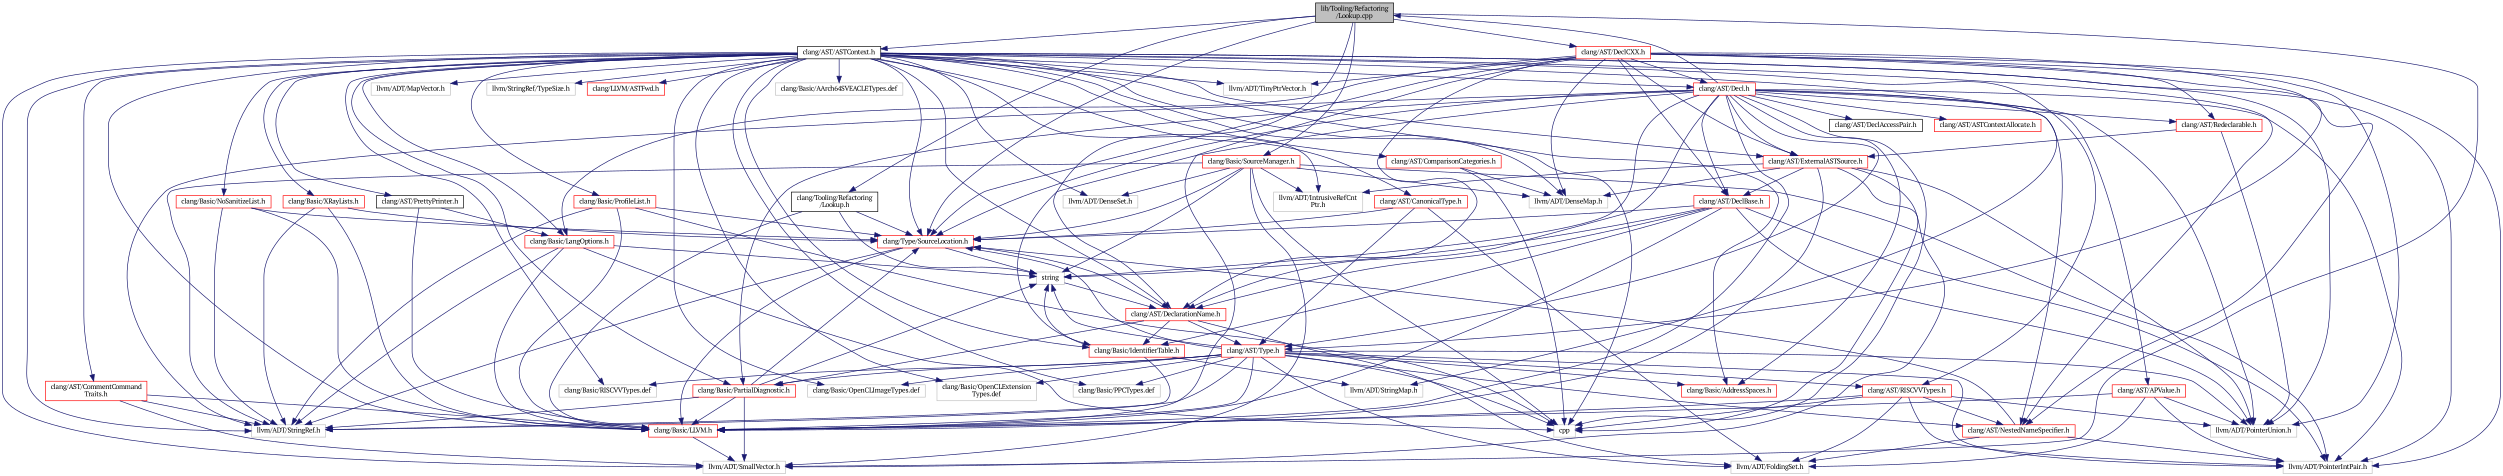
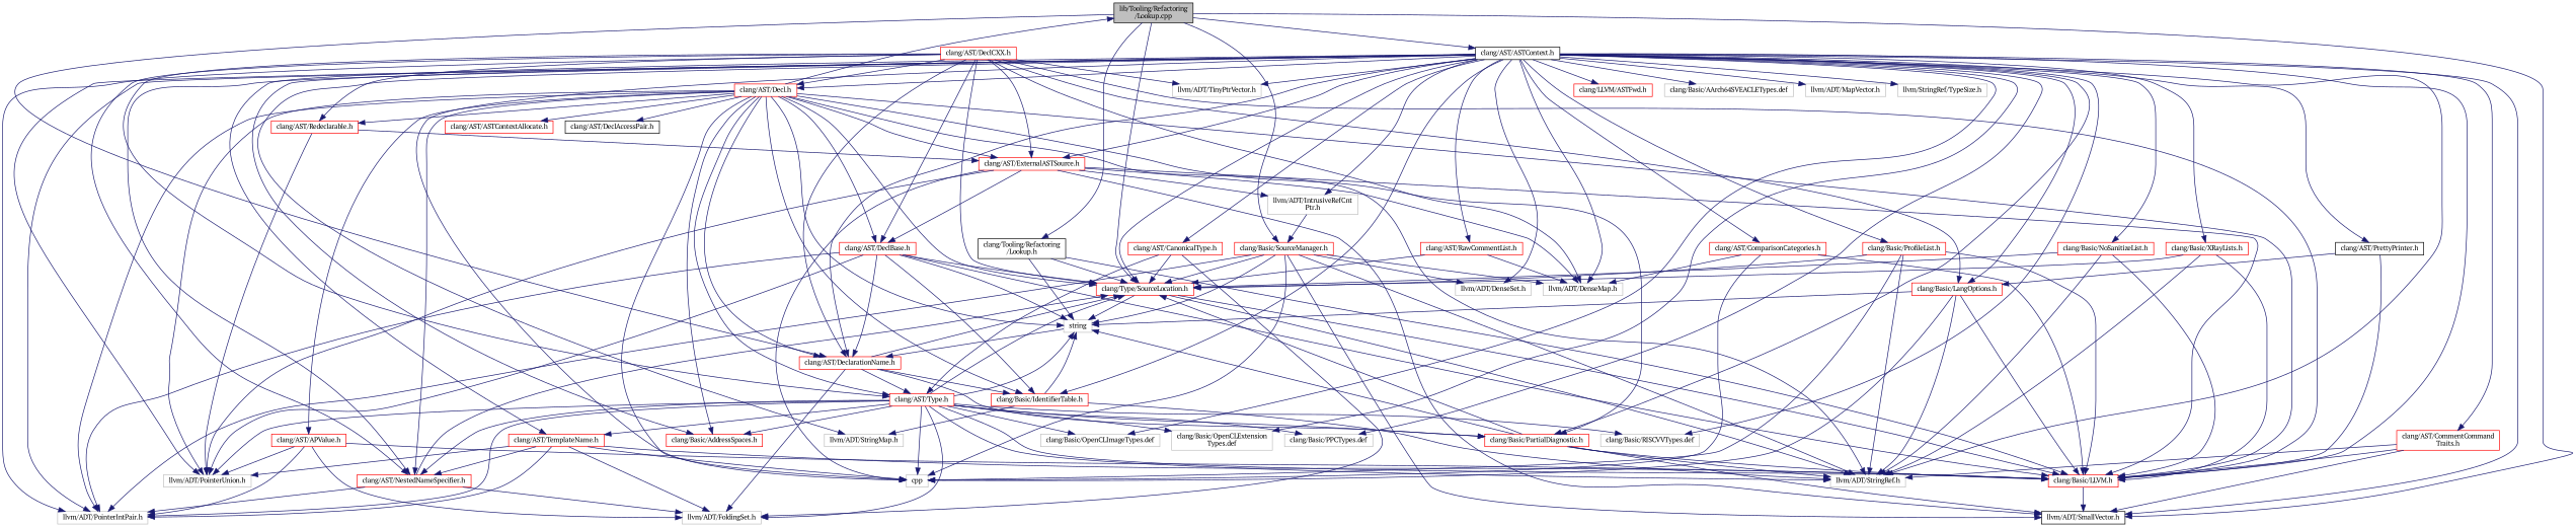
  digraph {
    fontname="PT Serif"
    node [color=red fontname="PT Serif" fontsize=10 shape=record]
    edge [color=midnightblue fontname="PT Serif" fontsize=10 labelfontname=Helvetica labelfontsize=10 style=solid]
    n1 [color=black fillcolor=grey75 fontcolor=black height=0.2 label="lib/Tooling/Refactoring\l/Lookup.cpp" style=filled width=0.4]
    n2 [color=black height=0.2 label="clang/Tooling/Refactoring\l/Lookup.h" width=0.4]
-   n3 [color=grey75 height=0.2 label="llvm/ADT/SmallVector.h" width=0.4]
+   n3 [color=black height=0.2 label="llvm/ADT/SmallVector.h" width=0.4]
    n4 [height=0.2 label="clang/Type/SourceLocation.h" width=0.4]
    n5 [color=black height=0.2 label="clang/AST/ASTContext.h" width=0.4]
    n6 [height=0.2 label="clang/AST/DeclarationName.h" width=0.4]
    n7 [height=0.2 label="clang/AST/DeclCXX.h" width=0.4]
    n8 [height=0.2 label="clang/Basic/SourceManager.h" width=0.4]
    n9 [height=0.2 label="clang/Basic/LLVM.h" width=0.4]
    n10 [color=grey75 height=0.2 label=string width=0.4]
    n11 [color=grey75 height=0.2 label="llvm/ADT/StringRef.h" width=0.4]
    n12 [height=0.2 label="clang/AST/Decl.h" width=0.4]
    n13 [height=0.2 label="clang/LLVM/ASTFwd.h" width=0.4]
    n14 [height=0.2 label="clang/AST/CanonicalType.h" width=0.4]
    n15 [height=0.2 label="clang/AST/NestedNameSpecifier.h" width=0.4]
    n16 [color=grey75 height=0.2 label="llvm/ADT/PointerIntPair.h" width=0.4]
-   n17 [height=0.2 label="clang/AST/RISCVVTypes.h" width=0.4]
+   n17 [height=0.2 label="clang/AST/TemplateName.h" width=0.4]
    n18 [color=grey75 height=0.2 label="llvm/ADT/PointerUnion.h" width=0.4]
    n19 [color=grey75 height=0.2 label=cpp width=0.4]
    n20 [height=0.2 label="clang/Basic/PartialDiagnostic.h" width=0.4]
    n21 [color=grey75 height=0.2 label="clang/Basic/OpenCLImageTypes.def" width=0.4]
    n22 [color=grey75 height=0.2 label="clang/Basic/OpenCLExtension\lTypes.def" width=0.4]
    n23 [color=grey75 height=0.2 label="clang/Basic/AArch64SVEACLETypes.def" width=0.4]
    n24 [color=grey75 height=0.2 label="clang/Basic/PPCTypes.def" width=0.4]
    n25 [color=grey75 height=0.2 label="clang/Basic/RISCVVTypes.def" width=0.4]
    n26 [height=0.2 label="clang/AST/CommentCommand\lTraits.h" width=0.4]
    n27 [height=0.2 label="clang/AST/ComparisonCategories.h" width=0.4]
    n28 [color=grey75 height=0.2 label="llvm/ADT/DenseMap.h" width=0.4]
    n29 [height=0.2 label="clang/Basic/IdentifierTable.h" width=0.4]
    n30 [color=grey75 height=0.2 label="llvm/ADT/StringMap.h" width=0.4]
    n31 [height=0.2 label="clang/AST/ExternalASTSource.h" width=0.4]
    n32 [color=grey75 height=0.2 label="llvm/ADT/IntrusiveRefCnt\lPtr.h" width=0.4]
    n33 [color=black height=0.2 label="clang/AST/PrettyPrinter.h" width=0.4]
    n34 [height=0.2 label="clang/Basic/LangOptions.h" width=0.4]
+   n35 [height=0.2 label="clang/AST/RawCommentList.h" width=0.4]
    n36 [height=0.2 label="clang/Basic/NoSanitizeList.h" width=0.4]
    n37 [height=0.2 label="clang/Basic/ProfileList.h" width=0.4]
    n38 [height=0.2 label="clang/Basic/XRayLists.h" width=0.4]
    n39 [color=grey75 height=0.2 label="llvm/ADT/DenseSet.h" width=0.4]
    n40 [color=grey75 height=0.2 label="llvm/ADT/MapVector.h" width=0.4]
    n41 [color=grey75 height=0.2 label="llvm/ADT/TinyPtrVector.h" width=0.4]
    n42 [color=grey75 height=0.2 label="llvm/StringRef/TypeSize.h" width=0.4]
    n43 [height=0.2 label="clang/Basic/AddressSpaces.h" width=0.4]
    n44 [height=0.2 label="clang/AST/Type.h" width=0.4]
    n45 [height=0.2 label="clang/AST/APValue.h" width=0.4]
    n46 [height=0.2 label="clang/AST/ASTContextAllocate.h" width=0.4]
    n47 [color=black height=0.2 label="clang/AST/DeclAccessPair.h" width=0.4]
    n48 [height=0.2 label="clang/AST/DeclBase.h" width=0.4]
    n49 [height=0.2 label="clang/AST/Redeclarable.h" width=0.4]
    n50 [color=grey75 height=0.2 label="llvm/ADT/FoldingSet.h" width=0.4]
    n1 -> n2
    n1 -> n3
    n1 -> n4
    n1 -> n5
    n1 -> n6
-   n1 -> n7
    n1 -> n8
    n2 -> n4
    n2 -> n9
    n2 -> n10
    n4 -> n9
    n4 -> n10
    n4 -> n11
    n5 -> n3
    n5 -> n4
    n5 -> n6
    n5 -> n9
    n5 -> n11
    n5 -> n12
    n5 -> n13
    n5 -> n14
    n5 -> n15
    n5 -> n16
    n5 -> n17
    n5 -> n18
    n5 -> n19
    n5 -> n20
    n5 -> n21
    n5 -> n22
    n5 -> n23
    n5 -> n24
    n5 -> n25
    n5 -> n26
    n5 -> n27
    n5 -> n28
    n5 -> n29
    n5 -> n30
    n5 -> n31
    n5 -> n32
    n5 -> n33
    n5 -> n34
+   n5 -> n35
    n5 -> n36
    n5 -> n37
    n5 -> n38
    n5 -> n39
    n5 -> n40
    n5 -> n41
    n5 -> n42
    n5 -> n43
    n6 -> n4
    n6 -> n20
    n6 -> n29
    n6 -> n44
    n6 -> n50
    n7 -> n4
    n7 -> n6
    n7 -> n9
    n7 -> n12
    n7 -> n15
    n7 -> n16
-   n7 -> n18
    n7 -> n28
    n7 -> n31
    n7 -> n34
    n7 -> n41
    n7 -> n44
    n7 -> n48
    n7 -> n49
    n8 -> n3
    n8 -> n4
    n8 -> n10
    n8 -> n11
    n8 -> n16
    n8 -> n19
    n8 -> n28
-   n8 -> n32
+   n32 -> n8
    n8 -> n39
    n9 -> n3
    n10 -> n6
    n12 -> n1
    n12 -> n4
    n12 -> n6
    n12 -> n9
    n12 -> n10
    n12 -> n11
    n12 -> n15
    n12 -> n16
    n12 -> n18
    n12 -> n19
    n12 -> n20
    n12 -> n29
    n12 -> n31
    n12 -> n43
    n12 -> n44
    n12 -> n45
    n12 -> n46
    n12 -> n47
    n12 -> n48
    n12 -> n49
    n14 -> n4
    n14 -> n44
    n14 -> n50
    n15 -> n4
    n15 -> n16
    n15 -> n50
    n17 -> n9
    n17 -> n15
    n17 -> n16
    n17 -> n18
    n17 -> n19
    n17 -> n50
    n20 -> n3
    n20 -> n4
    n20 -> n9
    n20 -> n10
    n20 -> n11
    n26 -> n3
    n26 -> n9
    n26 -> n11
+   n27 -> n9
    n27 -> n19
    n27 -> n28
    n29 -> n10
    n29 -> n11
    n29 -> n30
    n31 -> n3
    n31 -> n9
    n31 -> n18
    n31 -> n19
    n31 -> n28
    n31 -> n32
    n31 -> n48
    n33 -> n9
    n33 -> n34
    n34 -> n9
    n34 -> n10
    n34 -> n11
    n34 -> n19
+   n35 -> n4
+   n35 -> n28
    n36 -> n4
    n36 -> n9
    n36 -> n11
    n37 -> n4
    n37 -> n9
    n37 -> n11
    n37 -> n19
    n38 -> n4
    n38 -> n9
    n38 -> n11
    n44 -> n4
    n44 -> n9
    n44 -> n10
    n44 -> n11
    n44 -> n15
    n44 -> n16
    n44 -> n17
    n44 -> n18
    n44 -> n19
    n44 -> n20
    n44 -> n21
    n44 -> n22
    n44 -> n24
    n44 -> n25
    n44 -> n43
    n44 -> n50
    n45 -> n9
    n45 -> n16
    n45 -> n18
    n45 -> n50
    n48 -> n4
    n48 -> n6
    n48 -> n9
    n48 -> n10
    n48 -> n16
    n48 -> n18
    n48 -> n29
    n49 -> n18
    n49 -> n31
  }
